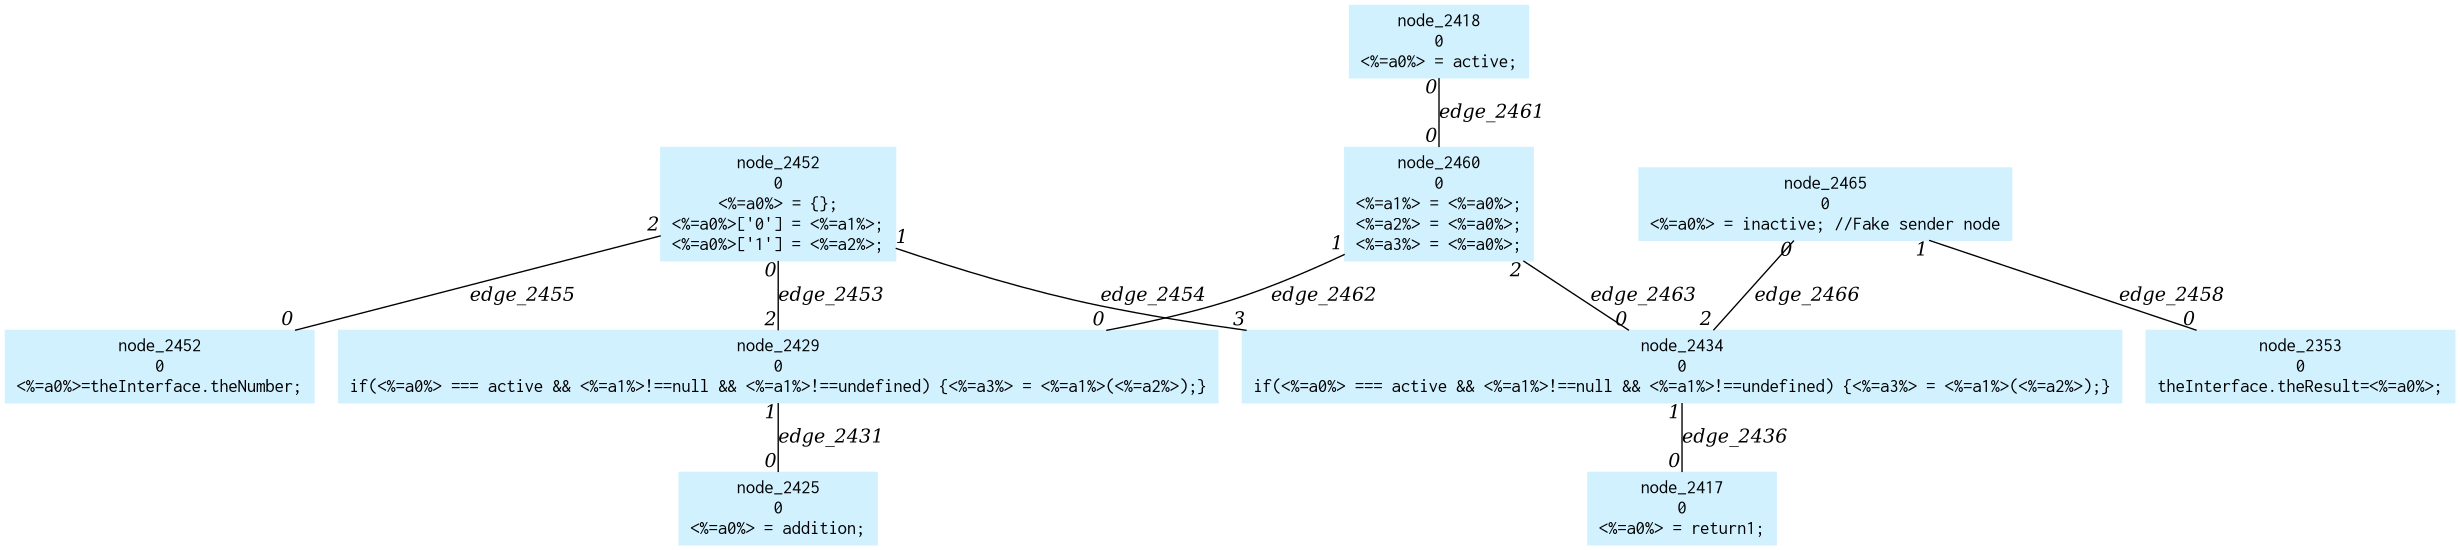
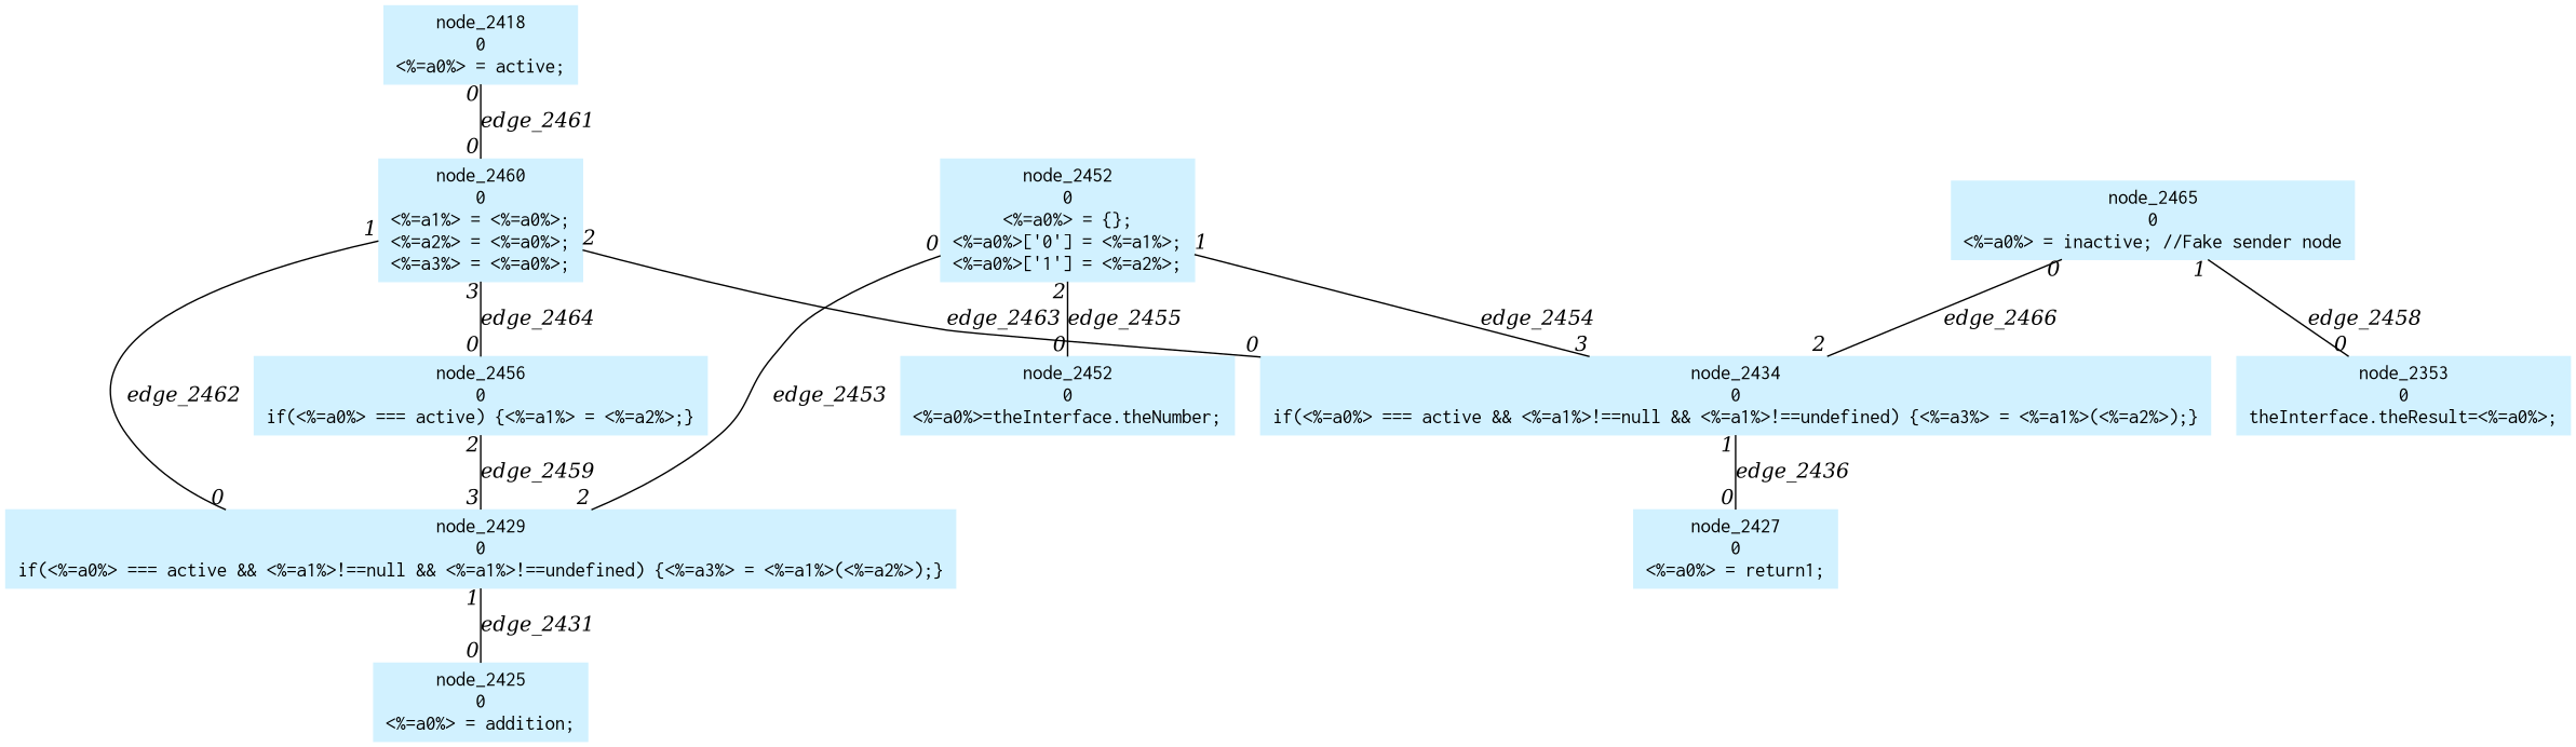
  digraph {
    node [color="#d1f1ff" fontname=Courier shape=box style=filled]
    edge [arrowHead=none dir=none fontname="Times-Italic" headlabel=0 taillabel=1]
    n1 [label="node_2452\n0\n<%=a0%>=theInterface.theNumber;\n"]
    n2 [label="node_2353\n0\ntheInterface.theResult=<%=a0%>;\n"]
    n3 [label="node_2418\n0\n<%=a0%> = active;\n"]
    n4 [label="node_2460\n0\n<%=a1%> = <%=a0%>;\n<%=a2%> = <%=a0%>;\n<%=a3%> = <%=a0%>;\n"]
    n5 [label="node_2429\n0\nif(<%=a0%> === active && <%=a1%>!==null && <%=a1%>!==undefined) {<%=a3%> = <%=a1%>(<%=a2%>);}\n"]
    n6 [label="node_2434\n0\nif(<%=a0%> === active && <%=a1%>!==null && <%=a1%>!==undefined) {<%=a3%> = <%=a1%>(<%=a2%>);}\n"]
+   n7 [label="node_2456\n0\nif(<%=a0%> === active) {<%=a1%> = <%=a2%>;}\n"]
    n8 [label="node_2425\n0\n<%=a0%> = addition;\n"]
-   n9 [label="node_2417\n0\n<%=a0%> = return1;\n"]
+   n9 [label="node_2427\n0\n<%=a0%> = return1;\n"]
    n10 [label="node_2452\n0\n<%=a0%> = {};\n<%=a0%>['0'] = <%=a1%>;\n<%=a0%>['1'] = <%=a2%>;\n"]
    n11 [label="node_2465\n0\n<%=a0%> = inactive; //Fake sender node\n"]
    n3 -> n4 [label=edge_2461 taillabel=0]
    n4 -> n5 [label=edge_2462]
    n4 -> n6 [label=edge_2463 taillabel=2]
+   n4 -> n7 [label=edge_2464 taillabel=3]
    n5 -> n8 [label=edge_2431]
    n6 -> n9 [label=edge_2436]
+   n7 -> n5 [headlabel=3 label=edge_2459 taillabel=2]
    n10 -> n1 [label=edge_2455 taillabel=2]
    n10 -> n5 [headlabel=2 label=edge_2453 taillabel=0]
    n10 -> n6 [headlabel=3 label=edge_2454]
    n11 -> n2 [label=edge_2458]
    n11 -> n6 [headlabel=2 label=edge_2466 taillabel=0]
  }
